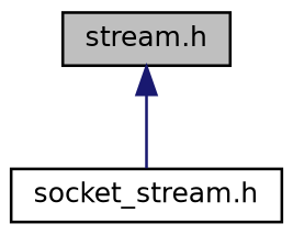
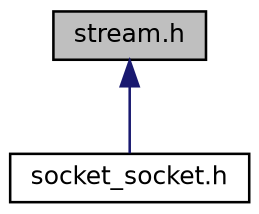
  digraph {
    node [color=black fontname=Helvetica fontsize=10 shape=record style=filled]
    n1 [fillcolor=grey75 fontcolor=black height=0.2 label="stream.h" width=0.4]
-   n2 [fillcolor=white height=0.2 label="socket_stream.h" width=0.4]
+   n2 [fillcolor=white height=0.2 label="socket_socket.h" width=0.4]
    n1 -> n2 [color=midnightblue dir=back fontname=Helvetica fontsize=10 labelfontname=Helvetica labelfontsize=10 style=solid]
  }
